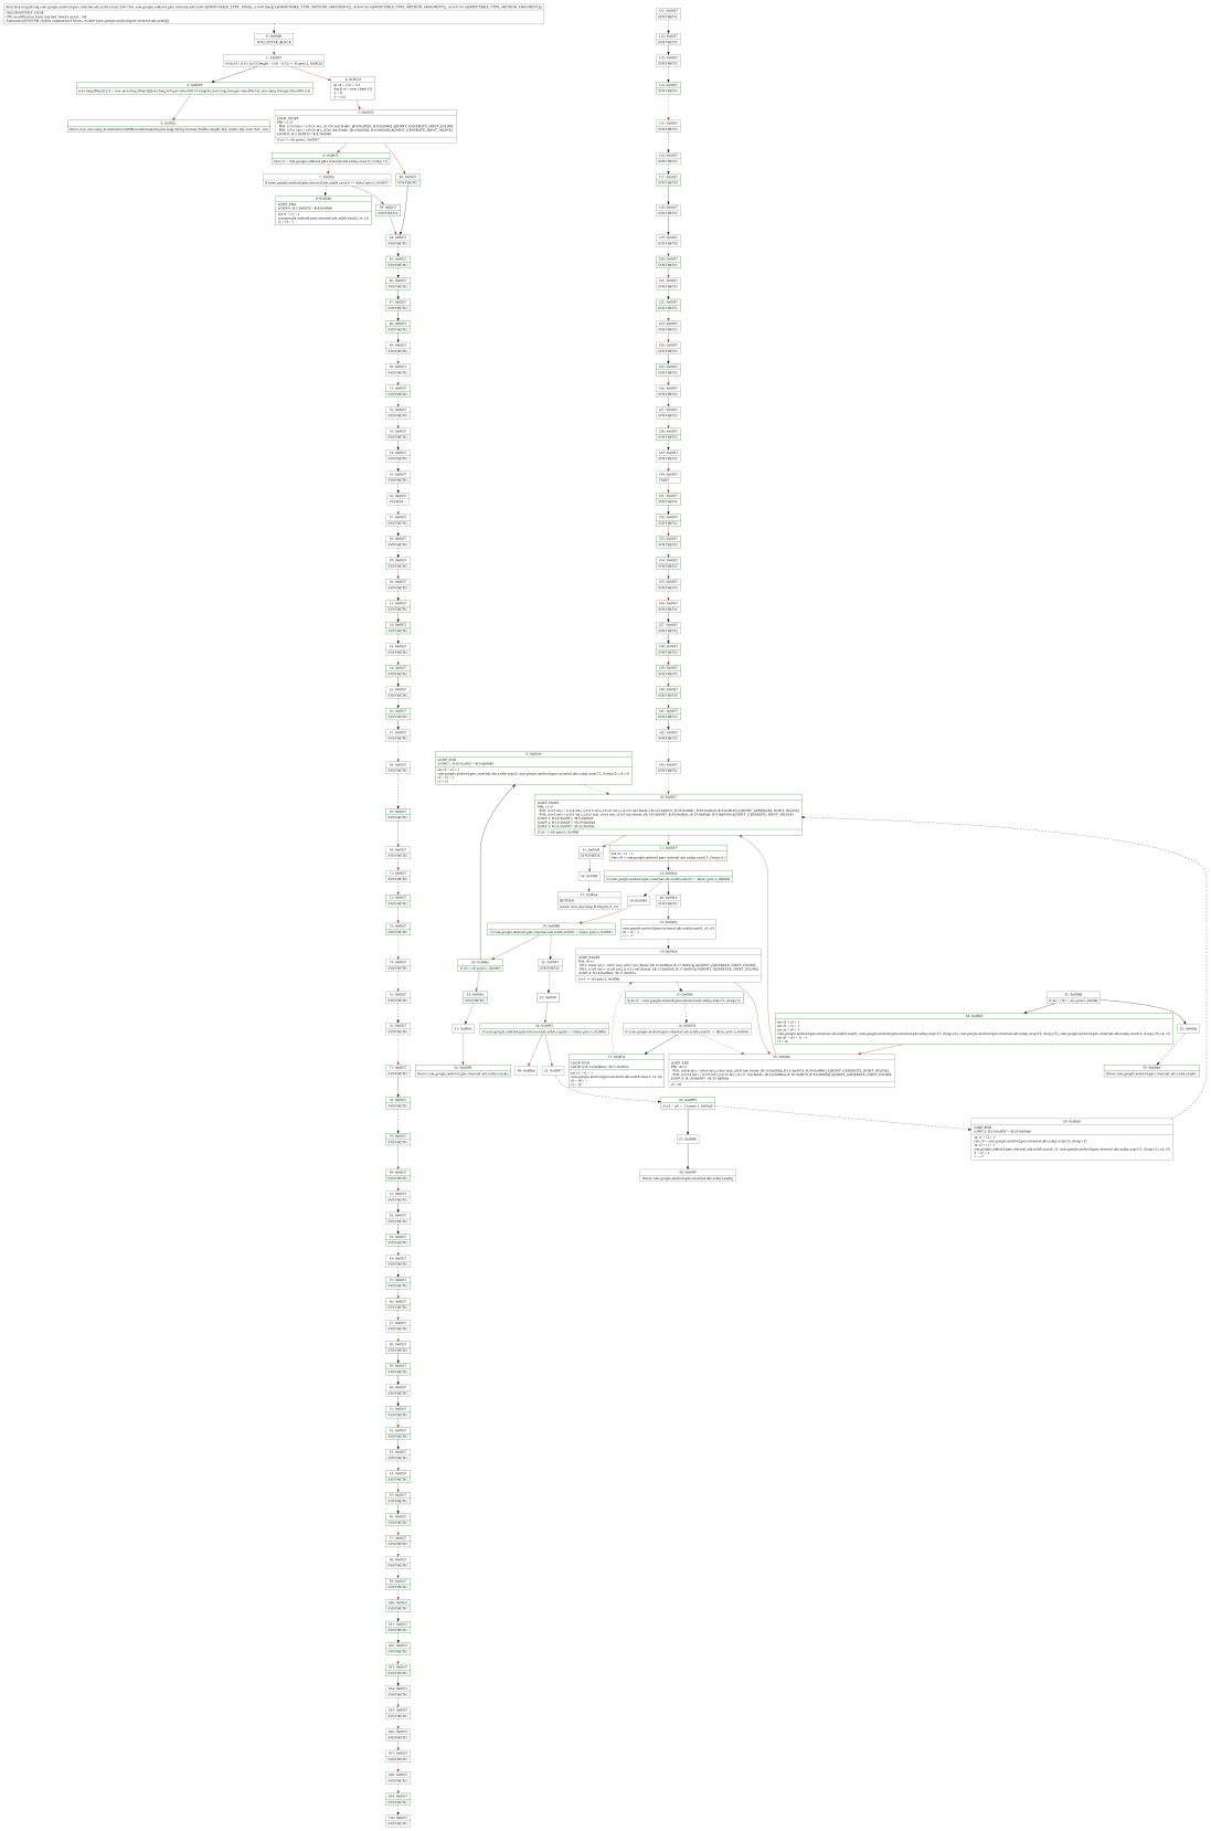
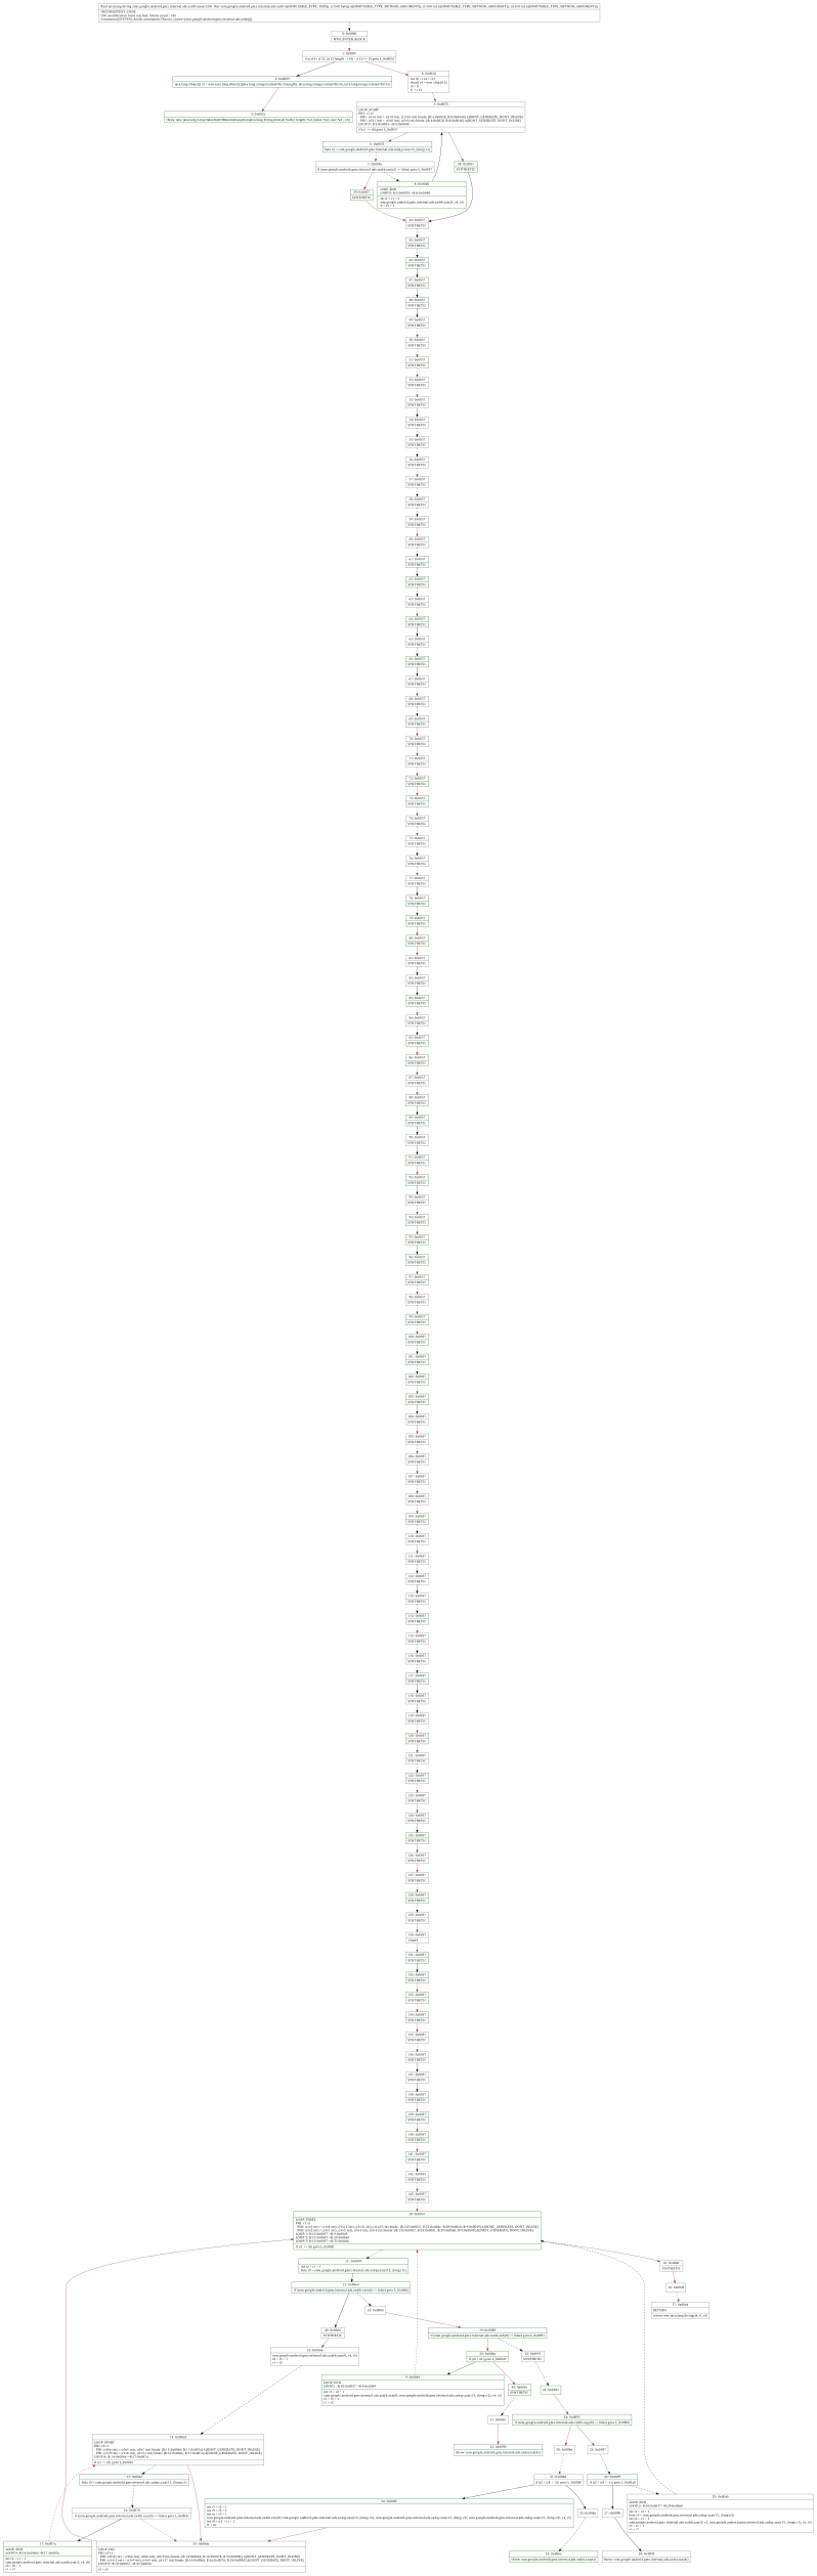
  digraph {
    fontname="PT Serif"
    node [color=gray40 fontname="PT Serif" shape=record]
    edge [color=brown fontname="PT Serif" style=solid]
    n1 [label="{0\:\ 0x0000|MTH_ENTER_BLOCK\l}"]
    n2 [label="{1\:\ 0x0007|if (((r14 \| r15) \| ((r13.length \- r14) \- r15)) \>= 0) goto L_0x002d\l}"]
    n3 [color=darkgreen label="{2\:\ 0x0009|java.lang.Object[] r2 = new java.lang.Object[]\{java.lang.Integer.valueOf(r13.length), java.lang.Integer.valueOf(r14), java.lang.Integer.valueOf(r15)\}\l}"]
    n4 [label="{4\:\ 0x002d|int r8 = r14 + r15\lchar[] r4 = new char[r15]\lr5 = 0\lr1 = r14\l}"]
    n5 [color=darkgreen label="{3\:\ 0x002c|throw new java.lang.ArrayIndexOutOfBoundsException(java.lang.String.format(\"buffer length=%d, index=%d, size=%d\", r2))\l}"]
    n6 [label="{5\:\ 0x0033|LOOP_START\lPHI: r1 r5 \l  PHI: (r1v4 int) = (r1v3 int), (r1v24 int) binds: [B:4:0x002d, B:8:0x0040] A[DONT_GENERATE, DONT_INLINE]\l  PHI: (r5v1 int) = (r5v0 int), (r5v6 int) binds: [B:4:0x002d, B:8:0x0040] A[DONT_GENERATE, DONT_INLINE]\lLOOP:0: B:5:0x0033\-\>B:8:0x0040\l|if (r1 \>= r8) goto L_0x0057\l}"]
    n7 [color=darkgreen label="{6\:\ 0x0035|byte r2 = com.google.android.gms.internal.ads.zzdqy.zza(r13, (long) r1)\l}"]
    n8 [color=darkgreen label="{38\:\ 0x0057|SYNTHETIC\l}"]
    n9 [label="{7\:\ 0x003e|if (com.google.android.gms.internal.ads.zzdrb.zze(r2) == false) goto L_0x0057\l}"]
    n10 [label="{44\:\ 0x0057|SYNTHETIC\l}"]
    n11 [color=darkgreen label="{8\:\ 0x0040|LOOP_END\lLOOP:0: B:5:0x0033\-\>B:8:0x0040\l|int r1 = r1 + 1\lcom.google.android.gms.internal.ads.zzdrb.zza(r2, r4, r5)\lr5 = r5 + 1\l}"]
    n12 [color=darkgreen label="{39\:\ 0x0057|SYNTHETIC\l}"]
    n13 [color=darkgreen label="{9\:\ 0x0049|LOOP_END\lLOOP:1: B:10:0x0057\-\>B:9:0x0049\l|int r3 = r2 + 1\lcom.google.android.gms.internal.ads.zzdrb.zza(r0, com.google.android.gms.internal.ads.zzdqy.zza(r13, (long) r2), r4, r5)\lr5 = r5 + 1\lr1 = r3\l}"]
    n14 [color=darkgreen label="{10\:\ 0x0057|LOOP_START\lPHI: r1 r5 \l  PHI: (r1v5 int) = (r1v4 int), (r1v12 int), (r1v21 int), (r1v23 int) binds: [B:143:0x0057, B:35:0x00dc, B:29:0x00a0, B:9:0x0049] A[DONT_GENERATE, DONT_INLINE]\l  PHI: (r5v2 int) = (r5v1 int), (r5v3 int), (r5v4 int), (r5v5 int) binds: [B:143:0x0057, B:35:0x00dc, B:29:0x00a0, B:9:0x0049] A[DONT_GENERATE, DONT_INLINE]\lLOOP:1: B:10:0x0057\-\>B:9:0x0049\lLOOP:2: B:10:0x0057\-\>B:29:0x00a0\lLOOP:3: B:10:0x0057\-\>B:35:0x00dc\l|if (r1 \>= r8) goto L_0x00df\l}"]
    n15 [color=darkgreen label="{11\:\ 0x0059|int r2 = r1 + 1\lbyte r0 = com.google.android.gms.internal.ads.zzdqy.zza(r13, (long) r1)\l}"]
    n16 [label="{41\:\ 0x00df|SYNTHETIC\l}"]
    n17 [color=darkgreen label="{12\:\ 0x0064|if (com.google.android.gms.internal.ads.zzdrb.zze(r0) == false) goto L_0x0084\l}"]
    n18 [label="{36\:\ 0x00df}"]
    n19 [label="{18\:\ 0x0084}"]
    n20 [label="{40\:\ 0x0066|SYNTHETIC\l}"]
    n21 [color=darkgreen label="{19\:\ 0x0088|if (com.google.android.gms.internal.ads.zzdrb.zzf(r0) == false) goto L_0x0091\l}"]
    n22 [label="{13\:\ 0x0066|com.google.android.gms.internal.ads.zzdrb.zza(r0, r4, r5)\lr0 = r5 + 1\lr1 = r2\l}"]
    n23 [label="{14\:\ 0x006d|LOOP_START\lPHI: r0 r1 \l  PHI: (r0v6 int) = (r0v5 int), (r0v7 int) binds: [B:13:0x0066, B:17:0x007a] A[DONT_GENERATE, DONT_INLINE]\l  PHI: (r1v9 int) = (r1v8 int), (r1v11 int) binds: [B:13:0x0066, B:17:0x007a] A[DONT_GENERATE, DONT_INLINE]\lLOOP:4: B:14:0x006d\-\>B:17:0x007a\l|if (r1 \>= r8) goto L_0x00dc\l}"]
    n24 [color=darkgreen label="{15\:\ 0x006f|byte r3 = com.google.android.gms.internal.ads.zzdqy.zza(r13, (long) r1)\l}"]
    n25 [label="{35\:\ 0x00dc|LOOP_END\lPHI: r0 r1 \l  PHI: (r0v8 int) = (r0v6 int), (r0v6 int), (r0v9 int) binds: [B:14:0x006d, B:16:0x0078, B:34:0x00bf] A[DONT_GENERATE, DONT_INLINE]\l  PHI: (r1v12 int) = (r1v9 int), (r1v9 int), (r1v17 int) binds: [B:14:0x006d, B:16:0x0078, B:34:0x00bf] A[DONT_GENERATE, DONT_INLINE]\lLOOP:3: B:10:0x0057\-\>B:35:0x00dc\l|r5 = r0\l}"]
    n26 [label="{16\:\ 0x0078|if (com.google.android.gms.internal.ads.zzdrb.zze(r3) == false) goto L_0x00dc\l}"]
    n27 [color=darkgreen label="{17\:\ 0x007a|LOOP_END\lLOOP:4: B:14:0x006d\-\>B:17:0x007a\l|int r2 = r1 + 1\lcom.google.android.gms.internal.ads.zzdrb.zza(r3, r4, r0)\lr0 = r0 + 1\lr1 = r2\l}"]
    n28 [color=darkgreen label="{20\:\ 0x008a|if (r2 \< r8) goto L_0x0049\l}"]
    n29 [label="{42\:\ 0x0091|SYNTHETIC\l}"]
    n30 [color=darkgreen label="{43\:\ 0x008c|SYNTHETIC\l}"]
    n31 [color=darkgreen label="{23\:\ 0x0091}"]
    n32 [label="{21\:\ 0x008c}"]
    n33 [color=darkgreen label="{22\:\ 0x0090|throw com.google.android.gms.internal.ads.zzdoj.zzayk()\l}"]
    n34 [color=darkgreen label="{24\:\ 0x0095|if (com.google.android.gms.internal.ads.zzdrb.zzg(r0) == false) goto L_0x00b6\l}"]
    n35 [label="{25\:\ 0x0097}"]
    n36 [label="{30\:\ 0x00b6}"]
    n37 [color=darkgreen label="{26\:\ 0x0099|if (r2 \< (r8 + \-1)) goto L_0x00a0\l}"]
    n38 [label="{31\:\ 0x00b8|if (r2 \< (r8 + \-2)) goto L_0x00bf\l}"]
    n39 [label="{27\:\ 0x009b}"]
    n40 [label="{29\:\ 0x00a0|LOOP_END\lLOOP:2: B:10:0x0057\-\>B:29:0x00a0\l|int r1 = r2 + 1\lbyte r3 = com.google.android.gms.internal.ads.zzdqy.zza(r13, (long) r2)\lint r2 = r1 + 1\lcom.google.android.gms.internal.ads.zzdrb.zza(r0, r3, com.google.android.gms.internal.ads.zzdqy.zza(r13, (long) r1), r4, r5)\lr5 = r5 + 1\lr1 = r2\l}"]
    n41 [label="{28\:\ 0x009f|throw com.google.android.gms.internal.ads.zzdoj.zzayk()\l}"]
    n42 [label="{32\:\ 0x00ba}"]
    n43 [color=darkgreen label="{34\:\ 0x00bf|int r3 = r2 + 1\lint r9 = r3 + 1\lint r6 = r9 + 1\lcom.google.android.gms.internal.ads.zzdrb.zza(r0, com.google.android.gms.internal.ads.zzdqy.zza(r13, (long) r2), com.google.android.gms.internal.ads.zzdqy.zza(r13, (long) r3), com.google.android.gms.internal.ads.zzdqy.zza(r13, (long) r9), r4, r5)\lint r0 = (r5 + 1) + 1\lr1 = r6\l}"]
    n44 [color=darkgreen label="{33\:\ 0x00be|throw com.google.android.gms.internal.ads.zzdoj.zzayk()\l}"]
    n45 [label="{37\:\ 0x00e4|RETURN\l|return new java.lang.String(r4, 0, r5)\l}"]
    n46 [color=darkgreen label="{45\:\ 0x0057|SYNTHETIC\l}"]
    n47 [color=darkgreen label="{46\:\ 0x0057|SYNTHETIC\l}"]
    n48 [color=darkgreen label="{47\:\ 0x0057|SYNTHETIC\l}"]
    n49 [color=darkgreen label="{48\:\ 0x0057|SYNTHETIC\l}"]
    n50 [label="{49\:\ 0x0057|SYNTHETIC\l}"]
    n51 [label="{50\:\ 0x0057|SYNTHETIC\l}"]
    n52 [color=darkgreen label="{51\:\ 0x0057|SYNTHETIC\l}"]
    n53 [label="{52\:\ 0x0057|SYNTHETIC\l}"]
    n54 [label="{53\:\ 0x0057|SYNTHETIC\l}"]
    n55 [label="{54\:\ 0x0057|SYNTHETIC\l}"]
    n56 [label="{55\:\ 0x0057|SYNTHETIC\l}"]
-   n57 [label="{56\:\ 0x0057|SYSTEM\l}"]
+   n57 [label="{56\:\ 0x0057|SYNTHETIC\l}"]
    n58 [label="{57\:\ 0x0057|SYNTHETIC\l}"]
    n59 [label="{58\:\ 0x0057|SYNTHETIC\l}"]
    n60 [label="{59\:\ 0x0057|SYNTHETIC\l}"]
    n61 [label="{60\:\ 0x0057|SYNTHETIC\l}"]
    n62 [color=darkgreen label="{61\:\ 0x0057|SYNTHETIC\l}"]
    n63 [color=darkgreen label="{62\:\ 0x0057|SYNTHETIC\l}"]
    n64 [label="{63\:\ 0x0057|SYNTHETIC\l}"]
    n65 [color=darkgreen label="{64\:\ 0x0057|SYNTHETIC\l}"]
    n66 [label="{65\:\ 0x0057|SYNTHETIC\l}"]
    n67 [color=darkgreen label="{66\:\ 0x0057|SYNTHETIC\l}"]
    n68 [label="{67\:\ 0x0057|SYNTHETIC\l}"]
    n69 [label="{68\:\ 0x0057|SYNTHETIC\l}"]
    n70 [color=darkgreen label="{69\:\ 0x0057|SYNTHETIC\l}"]
    n71 [label="{70\:\ 0x0057|SYNTHETIC\l}"]
    n72 [label="{71\:\ 0x0057|SYNTHETIC\l}"]
    n73 [color=darkgreen label="{72\:\ 0x0057|SYNTHETIC\l}"]
    n74 [color=darkgreen label="{73\:\ 0x0057|SYNTHETIC\l}"]
    n75 [label="{74\:\ 0x0057|SYNTHETIC\l}"]
    n76 [label="{75\:\ 0x0057|SYNTHETIC\l}"]
    n77 [label="{76\:\ 0x0057|SYNTHETIC\l}"]
    n78 [label="{77\:\ 0x0057|SYNTHETIC\l}"]
    n79 [color=darkgreen label="{78\:\ 0x0057|SYNTHETIC\l}"]
    n80 [color=darkgreen label="{79\:\ 0x0057|SYNTHETIC\l}"]
    n81 [color=darkgreen label="{80\:\ 0x0057|SYNTHETIC\l}"]
    n82 [label="{81\:\ 0x0057|SYNTHETIC\l}"]
    n83 [label="{82\:\ 0x0057|SYNTHETIC\l}"]
    n84 [color=darkgreen label="{83\:\ 0x0057|SYNTHETIC\l}"]
    n85 [label="{84\:\ 0x0057|SYNTHETIC\l}"]
    n86 [color=darkgreen label="{85\:\ 0x0057|SYNTHETIC\l}"]
    n87 [color=darkgreen label="{86\:\ 0x0057|SYNTHETIC\l}"]
    n88 [label="{87\:\ 0x0057|SYNTHETIC\l}"]
    n89 [color=darkgreen label="{88\:\ 0x0057|SYNTHETIC\l}"]
    n90 [color=darkgreen label="{89\:\ 0x0057|SYNTHETIC\l}"]
    n91 [label="{90\:\ 0x0057|SYNTHETIC\l}"]
    n92 [color=darkgreen label="{91\:\ 0x0057|SYNTHETIC\l}"]
    n93 [color=darkgreen label="{92\:\ 0x0057|SYNTHETIC\l}"]
    n94 [label="{93\:\ 0x0057|SYNTHETIC\l}"]
    n95 [color=darkgreen label="{94\:\ 0x0057|SYNTHETIC\l}"]
    n96 [color=darkgreen label="{95\:\ 0x0057|SYNTHETIC\l}"]
    n97 [color=darkgreen label="{96\:\ 0x0057|SYNTHETIC\l}"]
    n98 [color=darkgreen label="{97\:\ 0x0057|SYNTHETIC\l}"]
    n99 [label="{98\:\ 0x0057|SYNTHETIC\l}"]
    n100 [color=darkgreen label="{99\:\ 0x0057|SYNTHETIC\l}"]
    n101 [color=darkgreen label="{100\:\ 0x0057|SYNTHETIC\l}"]
    n102 [color=darkgreen label="{101\:\ 0x0057|SYNTHETIC\l}"]
    n103 [color=darkgreen label="{102\:\ 0x0057|SYNTHETIC\l}"]
    n104 [color=darkgreen label="{103\:\ 0x0057|SYNTHETIC\l}"]
    n105 [label="{104\:\ 0x0057|SYNTHETIC\l}"]
    n106 [label="{105\:\ 0x0057|SYNTHETIC\l}"]
    n107 [label="{106\:\ 0x0057|SYNTHETIC\l}"]
    n108 [label="{107\:\ 0x0057|SYNTHETIC\l}"]
    n109 [label="{108\:\ 0x0057|SYNTHETIC\l}"]
    n110 [color=darkgreen label="{109\:\ 0x0057|SYNTHETIC\l}"]
    n111 [label="{110\:\ 0x0057|SYNTHETIC\l}"]
    n112 [label="{111\:\ 0x0057|SYNTHETIC\l}"]
    n113 [label="{112\:\ 0x0057|SYNTHETIC\l}"]
    n114 [label="{113\:\ 0x0057|SYNTHETIC\l}"]
    n115 [color=darkgreen label="{114\:\ 0x0057|SYNTHETIC\l}"]
    n116 [label="{115\:\ 0x0057|SYNTHETIC\l}"]
    n117 [label="{116\:\ 0x0057|SYNTHETIC\l}"]
    n118 [color=darkgreen label="{117\:\ 0x0057|SYNTHETIC\l}"]
    n119 [label="{118\:\ 0x0057|SYNTHETIC\l}"]
    n120 [label="{119\:\ 0x0057|SYNTHETIC\l}"]
    n121 [color=darkgreen label="{120\:\ 0x0057|SYNTHETIC\l}"]
    n122 [label="{121\:\ 0x0057|SYNTHETIC\l}"]
    n123 [color=darkgreen label="{122\:\ 0x0057|SYNTHETIC\l}"]
    n124 [label="{123\:\ 0x0057|SYNTHETIC\l}"]
    n125 [label="{124\:\ 0x0057|SYNTHETIC\l}"]
    n126 [color=darkgreen label="{125\:\ 0x0057|SYNTHETIC\l}"]
    n127 [label="{126\:\ 0x0057|SYNTHETIC\l}"]
    n128 [label="{127\:\ 0x0057|SYNTHETIC\l}"]
    n129 [color=darkgreen label="{128\:\ 0x0057|SYNTHETIC\l}"]
    n130 [label="{129\:\ 0x0057|SYNTHETIC\l}"]
    n131 [label="{130\:\ 0x0057|START\l}"]
    n132 [color=darkgreen label="{131\:\ 0x0057|SYNTHETIC\l}"]
    n133 [color=darkgreen label="{132\:\ 0x0057|SYNTHETIC\l}"]
    n134 [color=darkgreen label="{133\:\ 0x0057|SYNTHETIC\l}"]
    n135 [color=darkgreen label="{134\:\ 0x0057|SYNTHETIC\l}"]
    n136 [label="{135\:\ 0x0057|SYNTHETIC\l}"]
    n137 [label="{136\:\ 0x0057|SYNTHETIC\l}"]
    n138 [label="{137\:\ 0x0057|SYNTHETIC\l}"]
    n139 [color=darkgreen label="{138\:\ 0x0057|SYNTHETIC\l}"]
    n140 [color=darkgreen label="{139\:\ 0x0057|SYNTHETIC\l}"]
    n141 [color=darkgreen label="{140\:\ 0x0057|SYNTHETIC\l}"]
    n142 [color=darkgreen label="{141\:\ 0x0057|SYNTHETIC\l}"]
    n143 [label="{142\:\ 0x0057|SYNTHETIC\l}"]
    n144 [label="{143\:\ 0x0057|SYNTHETIC\l}"]
    n145 [label="{final java.lang.String com.google.android.gms.internal.ads.zzdrf.zzn((r12v0 'this' com.google.android.gms.internal.ads.zzdrf A[IMMUTABLE_TYPE, THIS]), (r13v0 byte[] A[IMMUTABLE_TYPE, METHOD_ARGUMENT]), (r14v0 int A[IMMUTABLE_TYPE, METHOD_ARGUMENT]), (r15v0 int A[IMMUTABLE_TYPE, METHOD_ARGUMENT]))  | INCONSISTENT_CODE\lCFG modification limit reached, blocks count: 144\lAnnotation[SYSTEM, dalvik.annotation.Throws, \{value=[com.google.android.gms.internal.ads.zzdoj]\}]\l}"]
    n1 -> n2 [style=dashed]
    n2 -> n3 [color=black]
    n2 -> n4
    n3 -> n5
    n4 -> n6
    n6 -> n7
    n6 -> n8
    n7 -> n9 [style=dashed]
    n8 -> n10 [color=black]
    n9 -> n11 [color=black style=dashed]
    n9 -> n12
    n10 -> n46 [color=black style=dashed]
+   n11 -> n6 [color=black]
    n12 -> n10
    n13 -> n14 [style=dashed]
    n14 -> n15 [color=black style=dashed]
    n14 -> n16
    n15 -> n17 [color=black]
    n16 -> n18
    n17 -> n19 [color=black style=dashed]
    n17 -> n20 [color=black]
    n18 -> n45 [style=dashed]
    n19 -> n21
    n20 -> n22
    n21 -> n28
    n21 -> n29 [color=black style=dashed]
    n22 -> n23 [color=black style=dashed]
    n23 -> n24 [color=black style=dashed]
    n23 -> n25
    n24 -> n26 [color=black style=dashed]
    n25 -> n14
    n26 -> n25 [style=dashed]
    n26 -> n27 [color=black]
    n27 -> n23 [style=dashed]
    n28 -> n13 [color=black]
    n28 -> n30
    n29 -> n31 [color=black style=dashed]
    n30 -> n32 [color=black style=dashed]
    n31 -> n34
    n32 -> n33
    n34 -> n35
    n34 -> n36
    n35 -> n37 [color=black style=dashed]
+   n36 -> n38 [style=dashed]
    n37 -> n39 [color=black]
    n37 -> n40 [color=black style=dashed]
    n38 -> n42 [color=black]
    n38 -> n43 [color=black]
    n39 -> n41 [color=black]
    n40 -> n14 [color=black style=dashed]
    n42 -> n44 [color=black style=dashed]
    n43 -> n25
    n46 -> n47 [color=black style=dashed]
    n47 -> n48 [color=black]
    n48 -> n49 [color=black]
    n49 -> n50 [color=black]
    n50 -> n51 [style=dashed]
    n51 -> n52 [style=dashed]
    n52 -> n53 [style=dashed]
    n53 -> n54 [style=dashed]
    n54 -> n55 [color=black]
    n55 -> n56 [color=black style=dashed]
    n56 -> n57 [color=black style=dashed]
    n57 -> n58 [style=dashed]
    n58 -> n59 [color=black style=dashed]
    n59 -> n60 [color=black style=dashed]
    n60 -> n61
    n61 -> n62 [color=black style=dashed]
    n62 -> n63 [color=black]
    n63 -> n64 [color=black style=dashed]
    n64 -> n65 [style=dashed]
    n65 -> n66 [color=black]
    n66 -> n67 [color=black style=dashed]
    n67 -> n68 [color=black]
    n68 -> n69 [style=dashed]
    n69 -> n70 [color=black style=dashed]
    n70 -> n71
    n71 -> n72
    n72 -> n73 [style=dashed]
    n73 -> n74
    n74 -> n75 [style=dashed]
    n75 -> n76 [style=dashed]
    n76 -> n77 [color=black style=dashed]
    n77 -> n78 [style=dashed]
    n78 -> n79 [color=black]
    n79 -> n80 [color=black style=dashed]
    n80 -> n81
    n81 -> n82
    n82 -> n83 [color=black]
    n83 -> n84 [color=black]
    n84 -> n85 [style=dashed]
    n85 -> n86 [color=black style=dashed]
    n86 -> n87
    n87 -> n88 [style=dashed]
    n88 -> n89 [style=dashed]
    n89 -> n90 [color=black]
    n90 -> n91 [color=black]
    n91 -> n92 [color=black]
    n92 -> n93
    n93 -> n94 [color=black]
    n94 -> n95 [style=dashed]
    n95 -> n96
    n96 -> n97 [color=black]
    n97 -> n98 [style=dashed]
    n98 -> n99 [style=dashed]
    n99 -> n100 [style=dashed]
    n100 -> n101 [style=dashed]
    n101 -> n102 [color=black style=dashed]
    n102 -> n103 [color=black style=dashed]
    n103 -> n104 [style=dashed]
    n104 -> n105 [color=black]
    n105 -> n106
    n106 -> n107 [style=dashed]
    n107 -> n108
    n108 -> n109 [style=dashed]
    n109 -> n110 [style=dashed]
    n110 -> n111 [color=black style=dashed]
+   n111 -> n112
    n112 -> n113 [color=black style=dashed]
    n113 -> n114 [color=black]
    n114 -> n115 [color=black style=dashed]
    n115 -> n116 [style=dashed]
    n116 -> n117 [color=black style=dashed]
    n117 -> n118 [color=black style=dashed]
    n118 -> n119 [color=black]
    n119 -> n120 [color=black]
    n120 -> n121 [style=dashed]
    n121 -> n122
    n122 -> n123 [color=black style=dashed]
    n123 -> n124 [style=dashed]
    n124 -> n125
    n125 -> n126 [color=black]
    n126 -> n127
    n127 -> n128
    n128 -> n129 [style=dashed]
    n129 -> n130 [color=black style=dashed]
    n130 -> n131
    n131 -> n132
    n132 -> n133 [color=black]
    n133 -> n134
    n134 -> n135 [style=dashed]
    n135 -> n136
    n136 -> n137 [style=dashed]
    n137 -> n138 [color=black]
    n138 -> n139 [color=black]
    n139 -> n140
    n140 -> n141
    n141 -> n142 [style=dashed]
    n142 -> n143 [color=black]
    n143 -> n144 [style=dashed]
    n144 -> n14 [style=dashed]
    n145 -> n1 [color=black style=dashed]
  }
